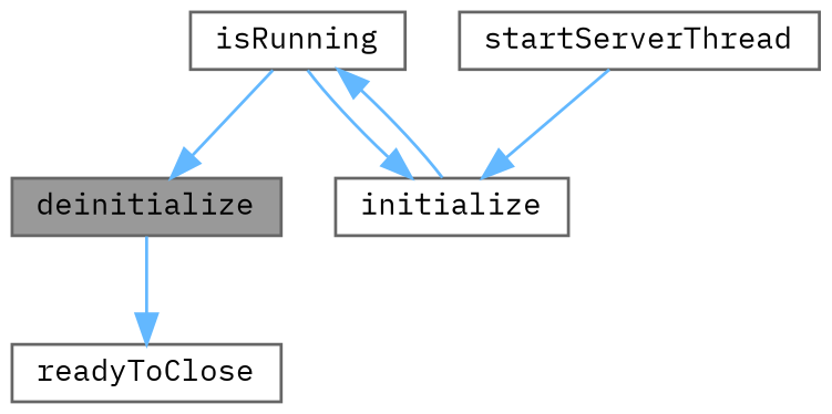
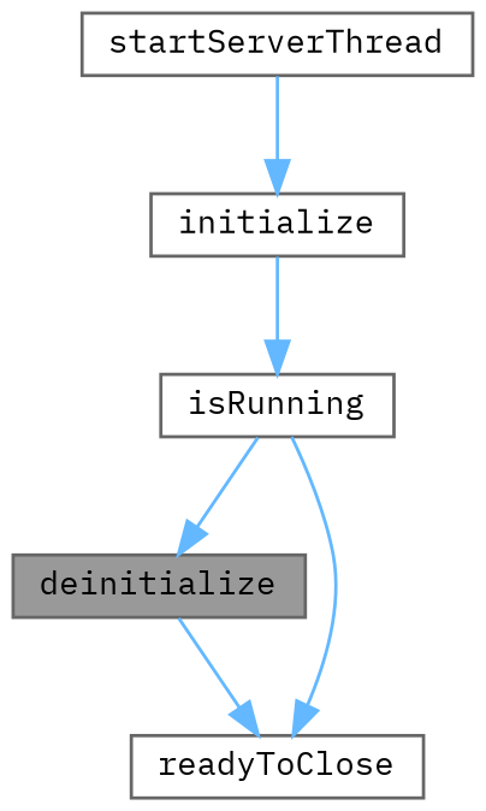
  digraph {
    fontname="IBM Plex Mono"
    rankdir=TB
    node [color=grey40 fillcolor=white fontname="IBM Plex Mono" fontsize=10 shape=box style=filled]
    edge [color=steelblue1 fontname="IBM Plex Mono" fontsize=10 labelfontname=Helvetica labelfontsize=10 style=solid]
    n1 [color=gray40 fillcolor=grey60 fontcolor=black height=0.2 label=deinitialize width=0.4]
    n2 [height=0.2 label=readyToClose width=0.4]
    n3 [height=0.2 label=isRunning width=0.4]
    n4 [height=0.2 label=initialize width=0.4]
    n5 [height=0.2 label=startServerThread width=0.4]
    n1 -> n2
    n3 -> n1
-   n3 -> n4
+   n3 -> n2
    n4 -> n3
    n5 -> n4
  }
